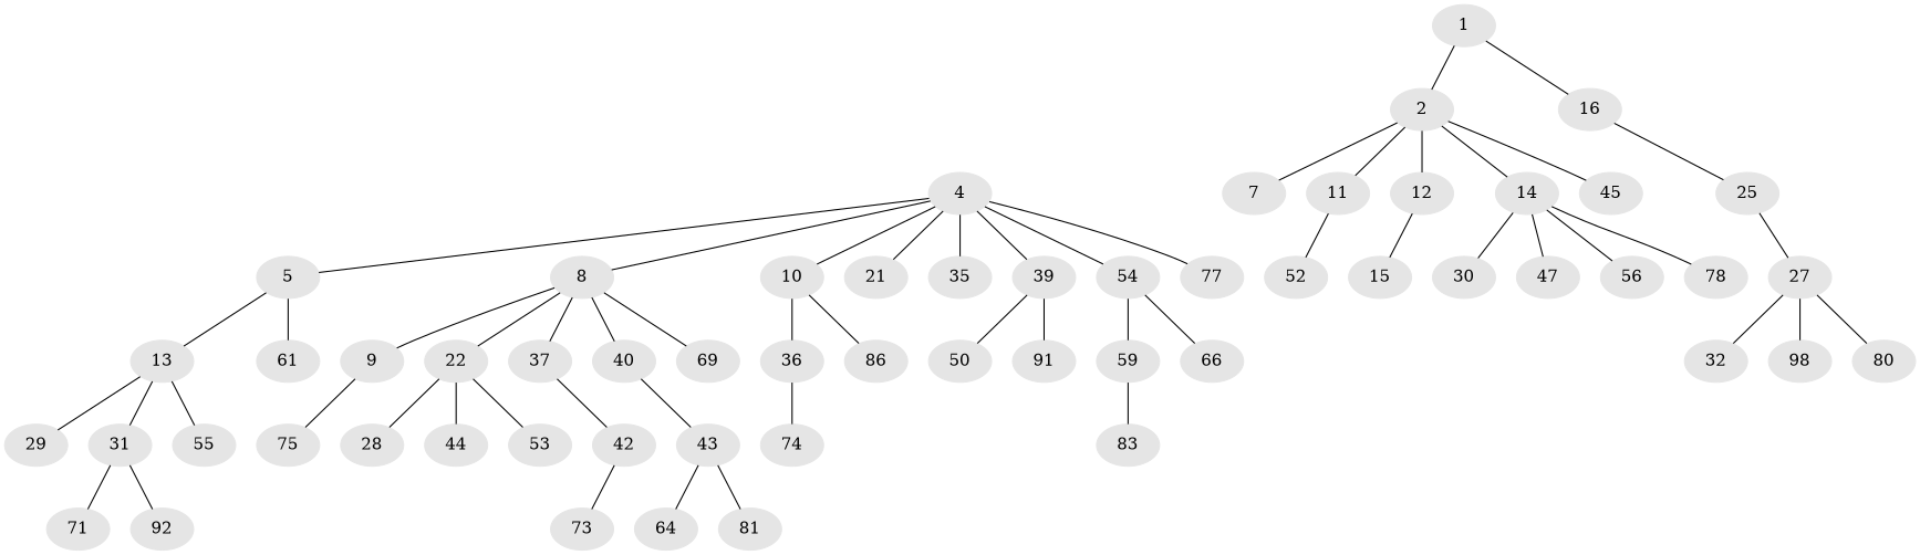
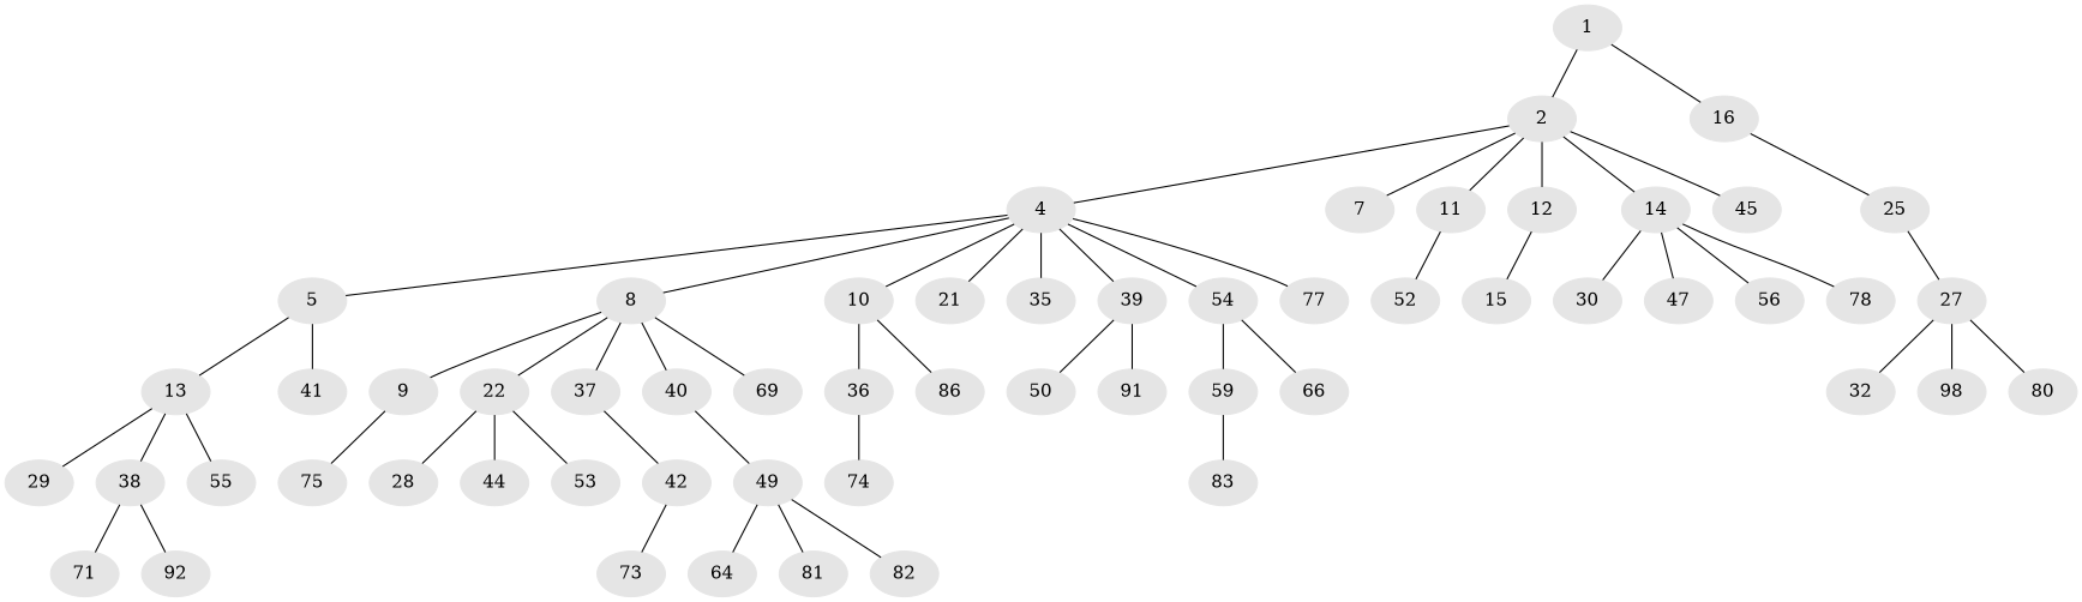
  graph {
    node [color=gray90 style=filled]
    2 [super="+3"]
    4 [super="+6"]
    7 [super="+18"]
    11
    12 [super="+65"]
    14 [super="+23"]
    45
    1
    16 [super="+17"]
    25
    5 [super="+24"]
    8 [super="+19"]
    10 [super="+58"]
    21 [super="+70"]
    35 [super="+46"]
    39 [super="+68"]
    54 [super="+57"]
    77 [super="+84"]
    52 [super="+79"]
    15
    30
    47 [super="+49"]
    56 [super="+60"]
    78
    13 [super="+20"]
-   41 [label=61]
+   41
    9 [super="+48"]
    22 [super="+26"]
    37
    40 [super="+85"]
    69
    36 [super="+72"]
    86
    50 [super="+61"]
    91
    59
    66 [super="+87"]
    29 [super="+63"]
-   31 [super="+33"]
+   31 [super="+33" label=38]
    55
    75
    28 [super="+34"]
    44
    53
    42 [super="+62"]
-   43 [super="+67"]
+   43 [super="+67" label=49]
    74 [super="+90"]
    71
    92
    27 [super="+51"]
    32
    n52 [label=98 super="+76"]
    80
    73
    64 [super="+89"]
    81
+   82
    83 [super="+88"]
+   2 -- 4
    2 -- 7
    2 -- 11
    2 -- 12
    2 -- 14
    2 -- 45
    4 -- 5
    4 -- 8
    4 -- 10
    4 -- 21
    4 -- 35
    4 -- 39
    4 -- 54
    4 -- 77
    11 -- 52
    12 -- 15
    14 -- 30
    14 -- 47
    14 -- 56
    14 -- 78
    1 -- 2
    1 -- 16
    16 -- 25
    25 -- 27
    5 -- 13
    5 -- 41
    8 -- 9
    8 -- 22
    8 -- 37
    8 -- 40
    8 -- 69
    10 -- 36
    10 -- 86
    39 -- 50
    39 -- 91
    54 -- 59
    54 -- 66
    13 -- 29
    13 -- 31
    13 -- 55
    9 -- 75
    22 -- 28
    22 -- 44
    22 -- 53
    37 -- 42
    40 -- 43
    36 -- 74
    59 -- 83
    31 -- 71
    31 -- 92
    42 -- 73
    43 -- 64
    43 -- 81
+   43 -- 82
    27 -- 32
    27 -- n52
    27 -- 80
  }
